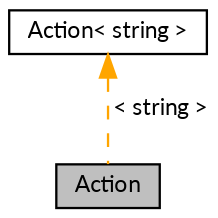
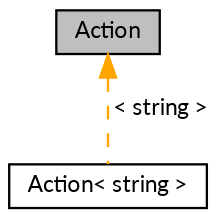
  digraph {
    fontname=Lato
    node [color=black fontname=Lato fontsize=10 shape=record style=filled]
    n1 [fillcolor=grey75 fontcolor=black height=0.2 label=Action width=0.4]
    n2 [fillcolor=white height=0.2 label="Action\< string \>" width=0.4]
-   n2 -> n1 [color=orange dir=back fontname=Lato fontsize=10 label=" \< string \>" labelfontname=Helvetica labelfontsize=10 style=dashed]
+   n1 -> n2 [color=orange dir=back fontname=Lato fontsize=10 label=" \< string \>" labelfontname=Helvetica labelfontsize=10 style=dashed]
  }
